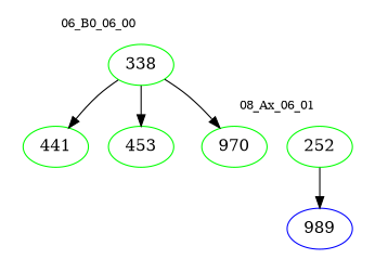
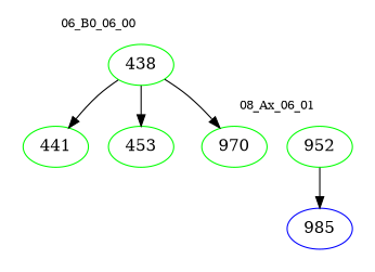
  digraph {
    node [color=green]
    edge [color=black]
-   n1 [label=252]
+   n1 [label=952]
    n2 [label=970]
-   n3 [color=blue label=989]
-   n4 [label=338]
+   n3 [color=blue label=985]
+   n4 [label=438]
    n5 [label=441]
    n6 [label=453]
    subgraph cluster_1 {
      color=white
      fontsize=10
      label="08_Ax_06_01"
      n1
      n2
      n3
    }
    subgraph cluster_2 {
      color=white
      fontsize=10
      label="06_B0_06_00"
      n4
      n5
      n6
    }
    n1 -> n3
    n4 -> n2
    n4 -> n5
    n4 -> n6
  }
